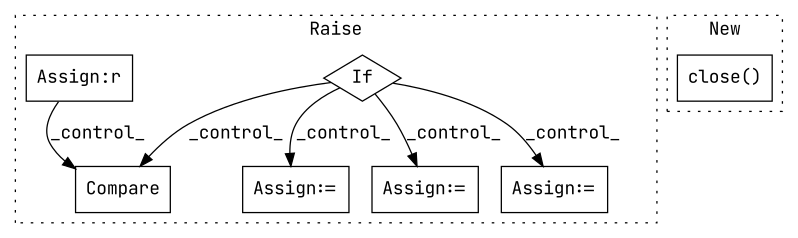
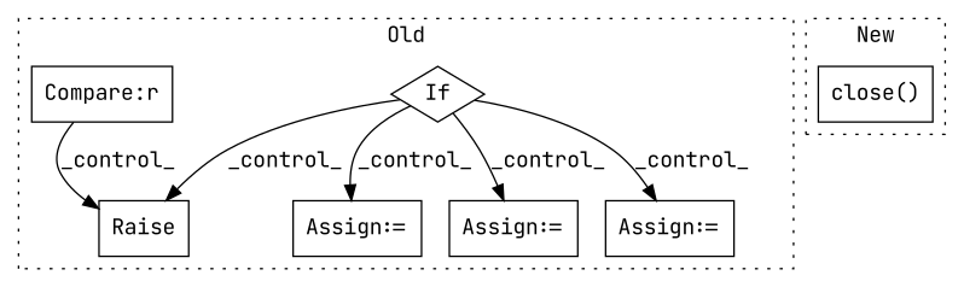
  digraph {
    fontname="JetBrains Mono"
    node [a=68 fontname="JetBrains Mono" l=3 shape=box]
    edge [fontname="JetBrains Mono"]
-   n1 [a=91 l=6 label=Compare s=6882]
+   n1 [a=91 l=6 label=Raise s=6882]
    n2 [a=96 label=If s=5987 shape=diamond]
    n3 [l=17 label="Assign:=" s=6362]
    n4 [label="Assign:=" s=6429]
    n5 [label="Assign:=" s=6128]
-   n6 [a=40 l=38 label="Assign:r" s=6586]
+   n6 [a=40 l=38 label="Compare:r" s=6586]
    n7 [a=75 l=12 label="close()" s=6590]
    subgraph cluster_1 {
-     label=Raise
+     label=Old
      style=dotted
      n1
      n2
      n3
      n4
      n5
      n6
    }
    subgraph cluster_2 {
      label=New
      style=dotted
      n7
    }
    n2 -> n1 [label=_control_]
    n2 -> n3 [label=_control_]
    n2 -> n4 [label=_control_]
    n2 -> n5 [label=_control_]
    n6 -> n1 [label=_control_]
  }
